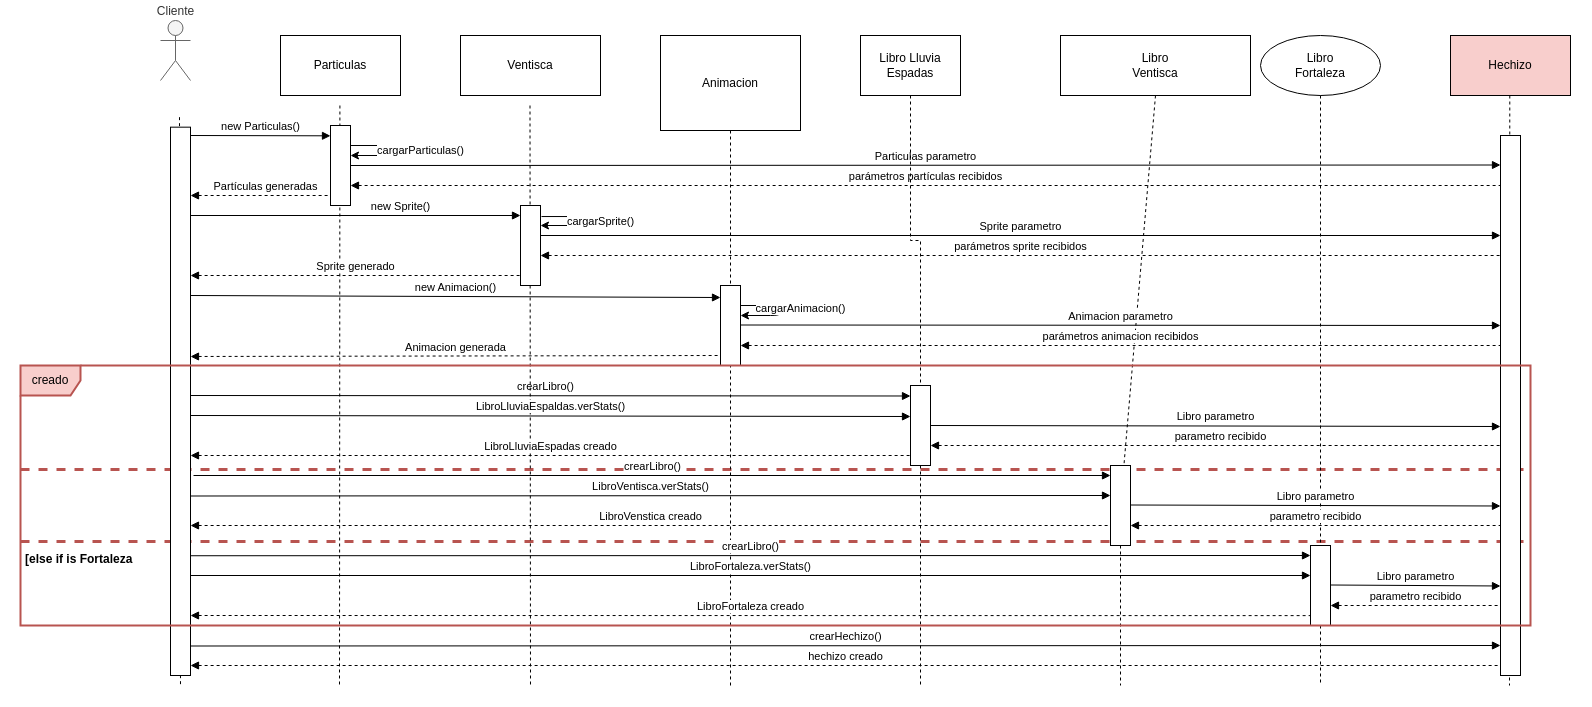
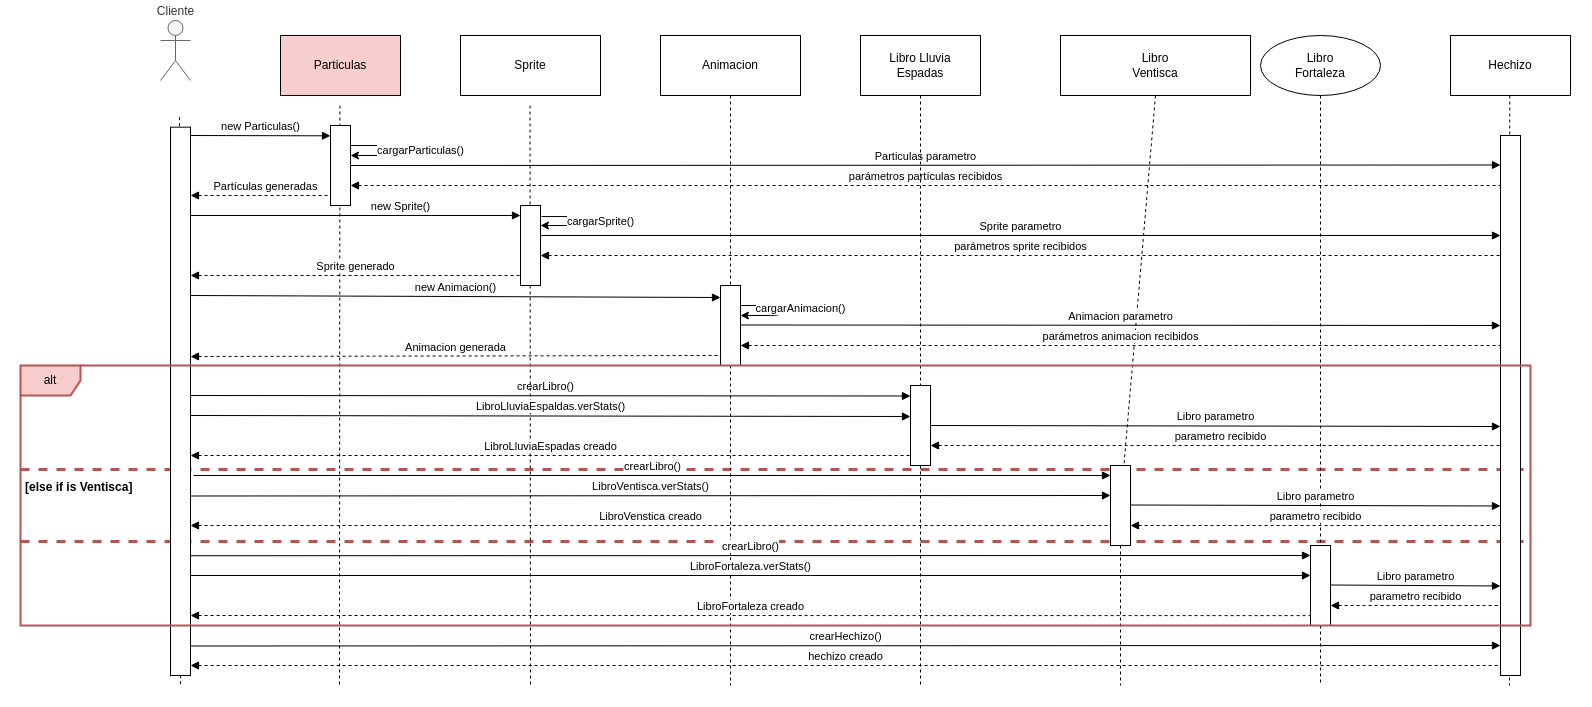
  <mxCell id="0" />
  <mxCell id="1" parent="0" />
  <mxCell id="2" value="" style="line;strokeWidth=3;fillColor=#f8cecc;align=left;verticalAlign=middle;spacingTop=-1;spacingLeft=3;spacingRight=3;rotatable=0;labelPosition=right;points=[];portConstraint=eastwest;dashed=1;strokeColor=#b85450;" parent="1" vertex="1"><mxGeometry x="20" y="537" width="1510" height="8" as="geometry" /></mxCell>
  <mxCell id="3" value="" style="line;strokeWidth=3;fillColor=#f8cecc;align=left;verticalAlign=middle;spacingTop=-1;spacingLeft=3;spacingRight=3;rotatable=0;labelPosition=right;points=[];portConstraint=eastwest;dashed=1;strokeColor=#b85450;" parent="1" vertex="1"><mxGeometry x="20" y="465" width="1510" height="8" as="geometry" /></mxCell>
  <mxCell id="4" value="parametro recibido" style="endArrow=none;html=1;endFill=0;labelPosition=center;verticalLabelPosition=top;align=center;verticalAlign=bottom;startArrow=block;startFill=1;dashed=1;" parent="1" edge="1"><mxGeometry width="50" height="50" relative="1" as="geometry"><mxPoint x="930" y="445" as="sourcePoint" /><mxPoint x="1510" y="445" as="targetPoint" /></mxGeometry></mxCell>
  <mxCell id="5" value="&lt;span style=&quot;font-family: &amp;#34;helvetica&amp;#34;&quot;&gt;crearLibro()&lt;/span&gt;" style="html=1;verticalAlign=bottom;endArrow=block;" parent="1" edge="1"><mxGeometry relative="1" as="geometry"><mxPoint x="180" y="395" as="sourcePoint" /><mxPoint x="910" y="395.5" as="targetPoint" /></mxGeometry></mxCell>
  <mxCell id="6" value="Partículas generadas" style="endArrow=none;html=1;endFill=0;labelPosition=center;verticalLabelPosition=top;align=center;verticalAlign=bottom;startArrow=block;startFill=1;dashed=1;" parent="1" edge="1"><mxGeometry width="50" height="50" relative="1" as="geometry"><mxPoint x="190" y="195" as="sourcePoint" /><mxPoint x="340" y="195" as="targetPoint" /></mxGeometry></mxCell>
  <mxCell id="7" style="rounded=0;orthogonalLoop=1;jettySize=auto;html=1;endArrow=none;endFill=0;dashed=1;" parent="1" edge="1"><mxGeometry relative="1" as="geometry"><mxPoint x="180" y="685" as="targetPoint" /><mxPoint x="179" y="116.67" as="sourcePoint" /></mxGeometry></mxCell>
  <mxCell id="8" value="Cliente" style="shape=umlActor;verticalLabelPosition=top;verticalAlign=bottom;html=1;outlineConnect=0;labelPosition=center;align=center;fillColor=#f5f5f5;strokeColor=#666666;fontColor=#333333;" parent="1" vertex="1"><mxGeometry x="160" y="20" width="30" height="60" as="geometry" /></mxCell>
  <mxCell id="9" style="rounded=0;orthogonalLoop=1;jettySize=auto;html=1;exitX=0.5;exitY=1;exitDx=0;exitDy=0;dashed=1;endArrow=none;endFill=0;" parent="1" edge="1"><mxGeometry relative="1" as="geometry"><mxPoint x="339" y="685" as="targetPoint" /><mxPoint x="339.41" y="105" as="sourcePoint" /></mxGeometry></mxCell>
- <mxCell id="10" value="Particulas" style="rounded=0;whiteSpace=wrap;html=1;" parent="1" vertex="1"><mxGeometry x="280" y="35" width="120" height="60" as="geometry" /></mxCell>
- <mxCell id="11" value="Animacion" style="rounded=0;whiteSpace=wrap;html=1;" parent="1" vertex="1"><mxGeometry x="660" y="35" width="140" height="95" as="geometry" /></mxCell>
+ <mxCell id="10" value="Particulas" style="rounded=0;whiteSpace=wrap;html=1;fillColor=#f8cecc;" parent="1" vertex="1"><mxGeometry x="280" y="35" width="120" height="60" as="geometry" /></mxCell>
+ <mxCell id="11" value="Animacion" style="rounded=0;whiteSpace=wrap;html=1;" parent="1" vertex="1"><mxGeometry x="660" y="35" width="140" height="60" as="geometry" /></mxCell>
  <mxCell id="12" style="edgeStyle=orthogonalEdgeStyle;rounded=0;orthogonalLoop=1;jettySize=auto;html=1;exitX=0.5;exitY=1;exitDx=0;exitDy=0;dashed=1;endArrow=none;endFill=0;startArrow=none;" parent="1" source="48" edge="1"><mxGeometry relative="1" as="geometry"><mxPoint x="920" y="685" as="targetPoint" /></mxGeometry></mxCell>
- <mxCell id="13" value="Libro Lluvia&lt;br&gt;Espadas" style="rounded=0;whiteSpace=wrap;html=1;" parent="1" vertex="1"><mxGeometry x="860" y="35" width="100" height="60" as="geometry" /></mxCell>
+ <mxCell id="13" value="Libro Lluvia&lt;br&gt;Espadas" style="rounded=0;whiteSpace=wrap;html=1;" parent="1" vertex="1"><mxGeometry x="860" y="35" width="120" height="60" as="geometry" /></mxCell>
  <mxCell id="14" value="Libro&lt;br&gt;Ventisca" style="rounded=0;whiteSpace=wrap;html=1;" parent="1" vertex="1"><mxGeometry x="1060" y="35" width="190" height="60" as="geometry" /></mxCell>
  <mxCell id="15" value="Libro&lt;br&gt;Fortaleza" style="ellipse;whiteSpace=wrap;html=1;" parent="1" vertex="1"><mxGeometry x="1260" y="35" width="120" height="60" as="geometry" /></mxCell>
- <mxCell id="16" value="Ventisca" style="rounded=0;whiteSpace=wrap;html=1;" parent="1" vertex="1"><mxGeometry x="460" y="35" width="140" height="60" as="geometry" /></mxCell>
+ <mxCell id="16" value="Sprite" style="rounded=0;whiteSpace=wrap;html=1;" parent="1" vertex="1"><mxGeometry x="460" y="35" width="140" height="60" as="geometry" /></mxCell>
  <mxCell id="17" style="rounded=0;orthogonalLoop=1;jettySize=auto;html=1;exitX=0.5;exitY=1;exitDx=0;exitDy=0;dashed=1;endArrow=none;endFill=0;" parent="1" edge="1"><mxGeometry relative="1" as="geometry"><mxPoint x="530" y="685" as="targetPoint" /><mxPoint x="529.5" y="105" as="sourcePoint" /></mxGeometry></mxCell>
- <mxCell id="18" value="Hechizo" style="rounded=0;whiteSpace=wrap;html=1;fillColor=#f8cecc;" parent="1" vertex="1"><mxGeometry x="1450" y="35" width="120" height="60" as="geometry" /></mxCell>
+ <mxCell id="18" value="Hechizo" style="rounded=0;whiteSpace=wrap;html=1;" parent="1" vertex="1"><mxGeometry x="1450" y="35" width="120" height="60" as="geometry" /></mxCell>
  <mxCell id="19" style="rounded=0;orthogonalLoop=1;jettySize=auto;html=1;exitX=0.5;exitY=1;exitDx=0;exitDy=0;dashed=1;endArrow=none;endFill=0;" parent="1" edge="1"><mxGeometry relative="1" as="geometry"><mxPoint x="1509" y="685" as="targetPoint" /><mxPoint x="1509.29" y="95" as="sourcePoint" /></mxGeometry></mxCell>
  <mxCell id="20" value="&lt;span style=&quot;font-family: &amp;#34;helvetica&amp;#34;&quot;&gt;new Particulas()&lt;/span&gt;" style="endArrow=block;html=1;endFill=1;labelPosition=center;verticalLabelPosition=top;align=center;verticalAlign=bottom;" parent="1" edge="1"><mxGeometry width="50" height="50" relative="1" as="geometry"><mxPoint x="190" y="135" as="sourcePoint" /><mxPoint x="330" y="135.33" as="targetPoint" /></mxGeometry></mxCell>
  <mxCell id="21" value="" style="rounded=0;whiteSpace=wrap;html=1;" parent="1" vertex="1"><mxGeometry x="170" y="126.67" width="20" height="548.33" as="geometry" /></mxCell>
  <mxCell id="22" value="" style="rounded=0;whiteSpace=wrap;html=1;" parent="1" vertex="1"><mxGeometry x="1500" y="135" width="20" height="540" as="geometry" /></mxCell>
  <mxCell id="23" value="" style="rounded=0;whiteSpace=wrap;html=1;" parent="1" vertex="1"><mxGeometry x="330" y="125" width="20" height="80" as="geometry" /></mxCell>
  <mxCell id="24" value="&lt;span style=&quot;font-family: &amp;#34;helvetica&amp;#34;&quot;&gt;LibroLluviaEspadas creado&lt;/span&gt;" style="endArrow=none;html=1;endFill=0;labelPosition=center;verticalLabelPosition=top;align=center;verticalAlign=bottom;startArrow=block;startFill=1;dashed=1;" parent="1" edge="1"><mxGeometry width="50" height="50" relative="1" as="geometry"><mxPoint x="190" y="455" as="sourcePoint" /><mxPoint x="910" y="455" as="targetPoint" /></mxGeometry></mxCell>
  <mxCell id="25" value="" style="rounded=0;orthogonalLoop=1;jettySize=auto;html=1;exitX=0.5;exitY=1;exitDx=0;exitDy=0;dashed=1;endArrow=none;endFill=0;" parent="1" source="11" edge="1"><mxGeometry relative="1" as="geometry"><mxPoint x="730" y="685" as="targetPoint" /><mxPoint x="730" y="95" as="sourcePoint" /></mxGeometry></mxCell>
  <mxCell id="26" value="" style="rounded=0;orthogonalLoop=1;jettySize=auto;html=1;exitX=0.5;exitY=1;exitDx=0;exitDy=0;dashed=1;endArrow=none;endFill=0;startArrow=none;" parent="1" source="42" edge="1"><mxGeometry relative="1" as="geometry"><mxPoint x="1120" y="685" as="targetPoint" /><mxPoint x="1120" y="95" as="sourcePoint" /></mxGeometry></mxCell>
  <mxCell id="27" value="" style="rounded=0;orthogonalLoop=1;jettySize=auto;html=1;exitX=0.5;exitY=1;exitDx=0;exitDy=0;dashed=1;endArrow=none;endFill=0;startArrow=none;" parent="1" source="34" edge="1"><mxGeometry relative="1" as="geometry"><mxPoint x="1320" y="685" as="targetPoint" /><mxPoint x="1320" y="95" as="sourcePoint" /></mxGeometry></mxCell>
  <mxCell id="28" value="" style="rounded=0;whiteSpace=wrap;html=1;" parent="1" vertex="1"><mxGeometry x="520" y="205" width="20" height="80" as="geometry" /></mxCell>
  <mxCell id="29" value="" style="rounded=0;whiteSpace=wrap;html=1;" parent="1" vertex="1"><mxGeometry x="720" y="285" width="20" height="80" as="geometry" /></mxCell>
  <mxCell id="30" value="Sprite generado" style="endArrow=none;html=1;endFill=0;labelPosition=center;verticalLabelPosition=top;align=center;verticalAlign=bottom;startArrow=block;startFill=1;dashed=1;" parent="1" edge="1"><mxGeometry width="50" height="50" relative="1" as="geometry"><mxPoint x="190" y="275" as="sourcePoint" /><mxPoint x="520" y="275" as="targetPoint" /></mxGeometry></mxCell>
  <mxCell id="31" value="new Animacion()" style="html=1;verticalAlign=bottom;endArrow=block;" parent="1" edge="1"><mxGeometry relative="1" as="geometry"><mxPoint x="190" y="295" as="sourcePoint" /><mxPoint x="720" y="297" as="targetPoint" /></mxGeometry></mxCell>
  <mxCell id="32" value="Animacion generada" style="endArrow=none;html=1;endFill=0;labelPosition=center;verticalLabelPosition=top;align=center;verticalAlign=bottom;startArrow=block;startFill=1;dashed=1;" parent="1" edge="1"><mxGeometry width="50" height="50" relative="1" as="geometry"><mxPoint x="190" y="356" as="sourcePoint" /><mxPoint x="720" y="355" as="targetPoint" /></mxGeometry></mxCell>
  <mxCell id="33" value="LibroLluviaEspaldas.verStats()" style="html=1;verticalAlign=bottom;endArrow=block;" parent="1" edge="1"><mxGeometry relative="1" as="geometry"><mxPoint x="190" y="415" as="sourcePoint" /><mxPoint x="910" y="416" as="targetPoint" /></mxGeometry></mxCell>
  <mxCell id="34" value="" style="rounded=0;whiteSpace=wrap;html=1;" parent="1" vertex="1"><mxGeometry x="1310" y="545" width="20" height="80" as="geometry" /></mxCell>
  <mxCell id="35" value="" style="rounded=0;orthogonalLoop=1;jettySize=auto;html=1;exitX=0.5;exitY=1;exitDx=0;exitDy=0;dashed=1;endArrow=none;endFill=0;" parent="1" source="15" target="34" edge="1"><mxGeometry relative="1" as="geometry"><mxPoint x="1320" y="635" as="targetPoint" /><mxPoint x="1320" y="95" as="sourcePoint" /></mxGeometry></mxCell>
  <mxCell id="36" value="&lt;span style=&quot;text-align: left&quot;&gt;cargarParticulas()&lt;/span&gt;" style="endArrow=classic;html=1;exitX=1;exitY=0.25;exitDx=0;exitDy=0;entryX=1;entryY=0.375;entryDx=0;entryDy=0;edgeStyle=elbowEdgeStyle;elbow=vertical;entryPerimeter=0;" parent="1" source="23" target="23" edge="1"><mxGeometry y="30" width="50" height="50" relative="1" as="geometry"><mxPoint x="390" y="125" as="sourcePoint" /><mxPoint x="410" y="150" as="targetPoint" /><Array as="points"><mxPoint x="390" y="150" /><mxPoint x="390" y="138" /></Array><mxPoint as="offset" /></mxGeometry></mxCell>
  <mxCell id="37" value="&lt;span style=&quot;text-align: left&quot;&gt;cargarSprite()&lt;/span&gt;" style="endArrow=classic;html=1;exitX=1.05;exitY=0.138;exitDx=0;exitDy=0;edgeStyle=elbowEdgeStyle;elbow=vertical;exitPerimeter=0;entryX=1;entryY=0.25;entryDx=0;entryDy=0;" parent="1" source="28" target="28" edge="1"><mxGeometry width="50" height="50" relative="1" as="geometry"><mxPoint x="570" y="235" as="sourcePoint" /><mxPoint x="620" y="315" as="targetPoint" /><Array as="points"><mxPoint x="600" y="215" /><mxPoint x="570" y="243" /><mxPoint x="600" y="243" /><mxPoint x="590" y="218" /></Array></mxGeometry></mxCell>
  <mxCell id="38" value="&lt;span style=&quot;text-align: left&quot;&gt;cargarAnimacion()&lt;/span&gt;" style="endArrow=classic;html=1;" parent="1" edge="1"><mxGeometry x="-0.048" y="20" width="50" height="50" relative="1" as="geometry"><mxPoint x="740" y="305" as="sourcePoint" /><mxPoint x="740" y="315" as="targetPoint" /><Array as="points"><mxPoint x="780" y="305" /><mxPoint x="780" y="315" /></Array><mxPoint as="offset" /></mxGeometry></mxCell>
  <mxCell id="39" value="&lt;span style=&quot;font-family: &amp;#34;helvetica&amp;#34;&quot;&gt;new Sprite()&lt;/span&gt;" style="endArrow=block;html=1;endFill=1;labelPosition=center;verticalLabelPosition=top;align=center;verticalAlign=bottom;" parent="1" edge="1"><mxGeometry x="0.273" width="50" height="50" relative="1" as="geometry"><mxPoint x="190" y="215" as="sourcePoint" /><mxPoint x="520" y="215" as="targetPoint" /><mxPoint as="offset" /></mxGeometry></mxCell>
  <mxCell id="40" value="&lt;span style=&quot;font-family: &amp;#34;helvetica&amp;#34;&quot;&gt;Sprite parametro&lt;/span&gt;" style="endArrow=block;html=1;endFill=1;labelPosition=center;verticalLabelPosition=top;align=center;verticalAlign=bottom;" parent="1" edge="1"><mxGeometry width="50" height="50" relative="1" as="geometry"><mxPoint x="540" y="235" as="sourcePoint" /><mxPoint x="1500" y="235" as="targetPoint" /></mxGeometry></mxCell>
  <mxCell id="41" value="parámetros partículas recibidos" style="endArrow=none;html=1;endFill=0;labelPosition=center;verticalLabelPosition=top;align=center;verticalAlign=bottom;startArrow=block;startFill=1;dashed=1;" parent="1" edge="1"><mxGeometry width="50" height="50" relative="1" as="geometry"><mxPoint x="350" y="185" as="sourcePoint" /><mxPoint x="1500" y="185" as="targetPoint" /></mxGeometry></mxCell>
  <mxCell id="42" value="" style="rounded=0;whiteSpace=wrap;html=1;" parent="1" vertex="1"><mxGeometry x="1110" y="465" width="20" height="80" as="geometry" /></mxCell>
  <mxCell id="43" value="" style="rounded=0;orthogonalLoop=1;jettySize=auto;html=1;exitX=0.5;exitY=1;exitDx=0;exitDy=0;dashed=1;endArrow=none;endFill=0;" parent="1" source="14" target="42" edge="1"><mxGeometry relative="1" as="geometry"><mxPoint x="1120" y="635" as="targetPoint" /><mxPoint x="1120" y="95" as="sourcePoint" /></mxGeometry></mxCell>
  <mxCell id="44" value="&lt;span style=&quot;font-family: &amp;#34;helvetica&amp;#34;&quot;&gt;Particulas parametro&lt;/span&gt;" style="endArrow=block;html=1;endFill=1;labelPosition=center;verticalLabelPosition=top;align=center;verticalAlign=bottom;" parent="1" edge="1"><mxGeometry width="50" height="50" relative="1" as="geometry"><mxPoint x="350" y="165" as="sourcePoint" /><mxPoint x="1500" y="164.5" as="targetPoint" /></mxGeometry></mxCell>
  <mxCell id="45" value="parámetros sprite recibidos" style="endArrow=none;html=1;endFill=0;labelPosition=center;verticalLabelPosition=top;align=center;verticalAlign=bottom;startArrow=block;startFill=1;dashed=1;" parent="1" edge="1"><mxGeometry width="50" height="50" relative="1" as="geometry"><mxPoint x="540" y="255" as="sourcePoint" /><mxPoint x="1500" y="255" as="targetPoint" /></mxGeometry></mxCell>
  <mxCell id="46" value="&lt;span style=&quot;font-family: &amp;#34;helvetica&amp;#34;&quot;&gt;Animacion parametro&lt;/span&gt;" style="endArrow=block;html=1;endFill=1;labelPosition=center;verticalLabelPosition=top;align=center;verticalAlign=bottom;" parent="1" edge="1"><mxGeometry width="50" height="50" relative="1" as="geometry"><mxPoint x="740" y="324.5" as="sourcePoint" /><mxPoint x="1500" y="325" as="targetPoint" /></mxGeometry></mxCell>
  <mxCell id="47" value="parámetros animacion recibidos" style="endArrow=none;html=1;endFill=0;labelPosition=center;verticalLabelPosition=top;align=center;verticalAlign=bottom;startArrow=block;startFill=1;dashed=1;" parent="1" edge="1"><mxGeometry width="50" height="50" relative="1" as="geometry"><mxPoint x="740" y="345" as="sourcePoint" /><mxPoint x="1500" y="345" as="targetPoint" /></mxGeometry></mxCell>
  <mxCell id="48" value="" style="rounded=0;whiteSpace=wrap;html=1;" parent="1" vertex="1"><mxGeometry x="910" y="385" width="20" height="80" as="geometry" /></mxCell>
  <mxCell id="49" value="" style="edgeStyle=orthogonalEdgeStyle;rounded=0;orthogonalLoop=1;jettySize=auto;html=1;exitX=0.5;exitY=1;exitDx=0;exitDy=0;dashed=1;endArrow=none;endFill=0;" parent="1" source="13" target="48" edge="1"><mxGeometry relative="1" as="geometry"><mxPoint x="920" y="635" as="targetPoint" /><mxPoint x="920" y="95" as="sourcePoint" /></mxGeometry></mxCell>
  <mxCell id="50" value="&lt;span style=&quot;font-family: &amp;#34;helvetica&amp;#34;&quot;&gt;Libro parametro&lt;/span&gt;" style="endArrow=block;html=1;endFill=1;labelPosition=center;verticalLabelPosition=top;align=center;verticalAlign=bottom;" parent="1" edge="1"><mxGeometry width="50" height="50" relative="1" as="geometry"><mxPoint x="930" y="425" as="sourcePoint" /><mxPoint x="1500" y="426" as="targetPoint" /></mxGeometry></mxCell>
  <mxCell id="51" value="&lt;span style=&quot;font-family: &amp;#34;helvetica&amp;#34;&quot;&gt;Libro parametro&lt;/span&gt;" style="endArrow=block;html=1;endFill=1;labelPosition=center;verticalLabelPosition=top;align=center;verticalAlign=bottom;" parent="1" edge="1"><mxGeometry width="50" height="50" relative="1" as="geometry"><mxPoint x="1130" y="504.5" as="sourcePoint" /><mxPoint x="1500" y="505.5" as="targetPoint" /></mxGeometry></mxCell>
  <mxCell id="52" value="parametro recibido" style="endArrow=none;html=1;endFill=0;labelPosition=center;verticalLabelPosition=top;align=center;verticalAlign=bottom;startArrow=block;startFill=1;dashed=1;" parent="1" edge="1"><mxGeometry width="50" height="50" relative="1" as="geometry"><mxPoint x="1130" y="525" as="sourcePoint" /><mxPoint x="1500" y="525" as="targetPoint" /></mxGeometry></mxCell>
  <mxCell id="53" value="&lt;span style=&quot;font-family: &amp;#34;helvetica&amp;#34;&quot;&gt;Libro parametro&lt;/span&gt;" style="endArrow=block;html=1;endFill=1;labelPosition=center;verticalLabelPosition=top;align=center;verticalAlign=bottom;" parent="1" edge="1"><mxGeometry width="50" height="50" relative="1" as="geometry"><mxPoint x="1330" y="584.5" as="sourcePoint" /><mxPoint x="1500" y="585.5" as="targetPoint" /></mxGeometry></mxCell>
  <mxCell id="54" value="parametro recibido" style="endArrow=none;html=1;endFill=0;labelPosition=center;verticalLabelPosition=top;align=center;verticalAlign=bottom;startArrow=block;startFill=1;dashed=1;" parent="1" edge="1"><mxGeometry width="50" height="50" relative="1" as="geometry"><mxPoint x="1330" y="605" as="sourcePoint" /><mxPoint x="1500" y="605" as="targetPoint" /></mxGeometry></mxCell>
  <mxCell id="55" value="&lt;span style=&quot;font-family: &amp;#34;helvetica&amp;#34;&quot;&gt;crearLibro()&lt;/span&gt;" style="html=1;verticalAlign=bottom;endArrow=block;" parent="1" edge="1"><mxGeometry relative="1" as="geometry"><mxPoint x="193" y="475" as="sourcePoint" /><mxPoint x="1110" y="475" as="targetPoint" /></mxGeometry></mxCell>
  <mxCell id="56" value="LibroVentisca.verStats()" style="html=1;verticalAlign=bottom;endArrow=block;" parent="1" edge="1"><mxGeometry relative="1" as="geometry"><mxPoint x="190" y="495.5" as="sourcePoint" /><mxPoint x="1110" y="495" as="targetPoint" /></mxGeometry></mxCell>
  <mxCell id="57" value="&lt;span style=&quot;font-family: &amp;#34;helvetica&amp;#34;&quot;&gt;LibroVenstica creado&lt;/span&gt;" style="endArrow=none;html=1;endFill=0;labelPosition=center;verticalLabelPosition=top;align=center;verticalAlign=bottom;startArrow=block;startFill=1;dashed=1;entryX=0;entryY=0.75;entryDx=0;entryDy=0;" parent="1" target="42" edge="1"><mxGeometry width="50" height="50" relative="1" as="geometry"><mxPoint x="190" y="525" as="sourcePoint" /><mxPoint x="1100" y="525" as="targetPoint" /></mxGeometry></mxCell>
  <mxCell id="58" value="&lt;span style=&quot;font-family: &amp;#34;helvetica&amp;#34;&quot;&gt;LibroFortaleza creado&lt;/span&gt;" style="endArrow=none;html=1;endFill=0;labelPosition=center;verticalLabelPosition=top;align=center;verticalAlign=bottom;startArrow=block;startFill=1;dashed=1;" parent="1" edge="1"><mxGeometry width="50" height="50" relative="1" as="geometry"><mxPoint x="190" y="615" as="sourcePoint" /><mxPoint x="1310" y="615.12" as="targetPoint" /></mxGeometry></mxCell>
  <mxCell id="59" value="LibroFortaleza.verStats()" style="html=1;verticalAlign=bottom;endArrow=block;" parent="1" edge="1"><mxGeometry relative="1" as="geometry"><mxPoint x="190" y="575" as="sourcePoint" /><mxPoint x="1310" y="575" as="targetPoint" /></mxGeometry></mxCell>
  <mxCell id="60" value="&lt;span style=&quot;font-family: &amp;#34;helvetica&amp;#34;&quot;&gt;crearLibro()&lt;/span&gt;" style="html=1;verticalAlign=bottom;endArrow=block;exitX=1;exitY=0.667;exitDx=0;exitDy=0;exitPerimeter=0;entryX=0;entryY=0.125;entryDx=0;entryDy=0;entryPerimeter=0;" parent="1" target="34" edge="1"><mxGeometry relative="1" as="geometry"><mxPoint x="190" y="555.236" as="sourcePoint" /><mxPoint x="1110" y="555" as="targetPoint" /></mxGeometry></mxCell>
  <mxCell id="61" value="&lt;span style=&quot;font-family: &amp;#34;helvetica&amp;#34;&quot;&gt;hechizo creado&lt;/span&gt;" style="endArrow=none;html=1;endFill=0;labelPosition=center;verticalLabelPosition=top;align=center;verticalAlign=bottom;startArrow=block;startFill=1;dashed=1;" parent="1" edge="1"><mxGeometry width="50" height="50" relative="1" as="geometry"><mxPoint x="190" y="665" as="sourcePoint" /><mxPoint x="1500" y="665" as="targetPoint" /></mxGeometry></mxCell>
  <mxCell id="62" value="crearHechizo()" style="html=1;verticalAlign=bottom;endArrow=block;" parent="1" edge="1"><mxGeometry relative="1" as="geometry"><mxPoint x="190" y="645.5" as="sourcePoint" /><mxPoint x="1500" y="645" as="targetPoint" /></mxGeometry></mxCell>
- <mxCell id="63" value="creado" style="shape=umlFrame;whiteSpace=wrap;html=1;fillColor=#f8cecc;strokeColor=#b85450;strokeWidth=2;" parent="1" vertex="1"><mxGeometry x="20" y="365" width="1510" height="260" as="geometry" /></mxCell>
- <mxCell id="65" value="[else if is Fortaleza" style="text;align=left;fontStyle=1;verticalAlign=middle;spacingLeft=3;spacingRight=3;strokeColor=none;rotatable=0;points=[[0,0.5],[1,0.5]];portConstraint=eastwest;dashed=1;" parent="1" vertex="1"><mxGeometry x="20" y="545" width="110" height="26" as="geometry" /></mxCell>
+ <mxCell id="63" value="alt" style="shape=umlFrame;whiteSpace=wrap;html=1;fillColor=#f8cecc;strokeColor=#b85450;strokeWidth=2;" parent="1" vertex="1"><mxGeometry x="20" y="365" width="1510" height="260" as="geometry" /></mxCell>
+ <mxCell id="64" value="[else if is Ventisca]" style="text;align=left;fontStyle=1;verticalAlign=middle;spacingLeft=3;spacingRight=3;strokeColor=none;rotatable=0;points=[[0,0.5],[1,0.5]];portConstraint=eastwest;dashed=1;" parent="1" vertex="1"><mxGeometry x="20" y="473" width="110" height="26" as="geometry" /></mxCell>
